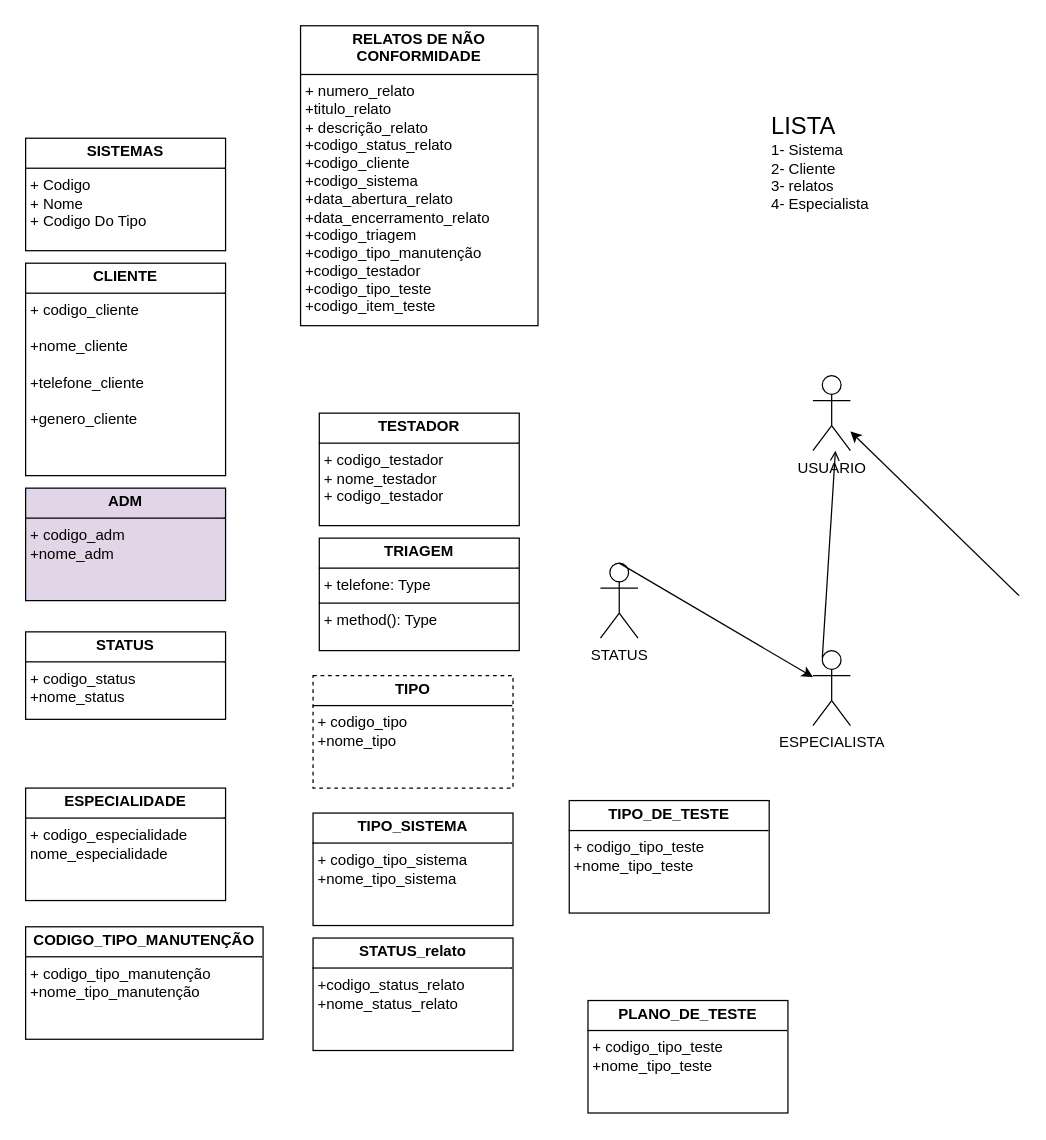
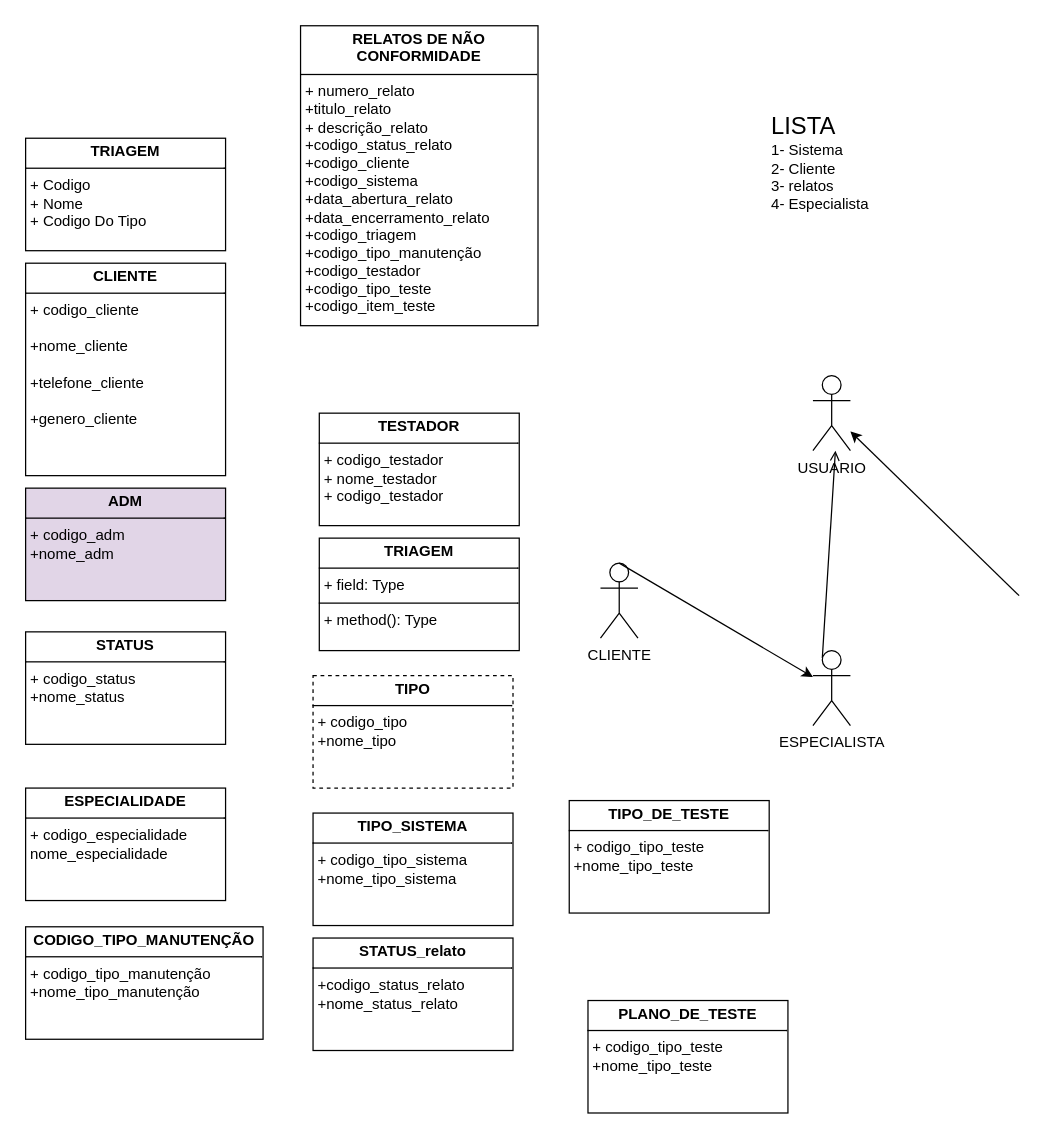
  <mxCell id="0" />
  <mxCell id="1" parent="0" />
- <mxCell id="2" value="&lt;p style=&quot;margin:0px;margin-top:4px;text-align:center;&quot;&gt;&lt;b&gt;SISTEMAS&lt;/b&gt;&lt;/p&gt;&lt;hr size=&quot;1&quot; style=&quot;border-style:solid;&quot;&gt;&lt;p style=&quot;margin:0px;margin-left:4px;&quot;&gt;+ Codigo&amp;nbsp;&lt;/p&gt;&lt;p style=&quot;margin:0px;margin-left:4px;&quot;&gt;+ Nome&amp;nbsp;&lt;/p&gt;&lt;p style=&quot;margin:0px;margin-left:4px;&quot;&gt;+ Codigo Do Tipo&lt;/p&gt;" style="verticalAlign=top;align=left;overflow=fill;html=1;whiteSpace=wrap;" vertex="1" parent="1"><mxGeometry x="20" y="110" width="160" height="90" as="geometry" /></mxCell>
+ <mxCell id="2" value="&lt;p style=&quot;margin:0px;margin-top:4px;text-align:center;&quot;&gt;&lt;b&gt;TRIAGEM&lt;/b&gt;&lt;/p&gt;&lt;hr size=&quot;1&quot; style=&quot;border-style:solid;&quot;&gt;&lt;p style=&quot;margin:0px;margin-left:4px;&quot;&gt;+ Codigo&amp;nbsp;&lt;/p&gt;&lt;p style=&quot;margin:0px;margin-left:4px;&quot;&gt;+ Nome&amp;nbsp;&lt;/p&gt;&lt;p style=&quot;margin:0px;margin-left:4px;&quot;&gt;+ Codigo Do Tipo&lt;/p&gt;" style="verticalAlign=top;align=left;overflow=fill;html=1;whiteSpace=wrap;" vertex="1" parent="1"><mxGeometry x="20" y="110" width="160" height="90" as="geometry" /></mxCell>
  <mxCell id="3" value="&lt;p style=&quot;margin:0px;margin-top:4px;text-align:center;&quot;&gt;&lt;b&gt;CLIENTE&lt;/b&gt;&lt;/p&gt;&lt;hr size=&quot;1&quot; style=&quot;border-style:solid;&quot;&gt;&lt;p style=&quot;margin:0px;margin-left:4px;&quot;&gt;+ codigo_cliente&lt;/p&gt;&lt;p style=&quot;margin:0px;margin-left:4px;&quot;&gt;&lt;br&gt;&lt;/p&gt;&lt;p style=&quot;margin:0px;margin-left:4px;&quot;&gt;+nome_cliente&lt;/p&gt;&lt;p style=&quot;margin:0px;margin-left:4px;&quot;&gt;&lt;br&gt;&lt;/p&gt;&lt;p style=&quot;margin:0px;margin-left:4px;&quot;&gt;+telefone_cliente&lt;/p&gt;&lt;p style=&quot;margin:0px;margin-left:4px;&quot;&gt;&lt;br&gt;&lt;/p&gt;&lt;p style=&quot;margin:0px;margin-left:4px;&quot;&gt;+genero_cliente&lt;/p&gt;&lt;p style=&quot;margin:0px;margin-left:4px;&quot;&gt;&lt;br&gt;&lt;/p&gt;" style="verticalAlign=top;align=left;overflow=fill;html=1;whiteSpace=wrap;" vertex="1" parent="1"><mxGeometry x="20" y="210" width="160" height="170" as="geometry" /></mxCell>
  <mxCell id="4" value="&lt;p style=&quot;margin:0px;margin-top:4px;text-align:center;&quot;&gt;&lt;b&gt;ADM&lt;/b&gt;&lt;/p&gt;&lt;hr size=&quot;1&quot; style=&quot;border-style:solid;&quot;&gt;&lt;p style=&quot;margin:0px;margin-left:4px;&quot;&gt;+ codigo_adm&lt;/p&gt;&lt;p style=&quot;margin:0px;margin-left:4px;&quot;&gt;+nome_adm&lt;/p&gt;" style="verticalAlign=top;align=left;overflow=fill;html=1;whiteSpace=wrap;fillColor=#e1d5e7;" vertex="1" parent="1"><mxGeometry x="20" y="390" width="160" height="90" as="geometry" /></mxCell>
- <mxCell id="5" value="&lt;p style=&quot;margin:0px;margin-top:4px;text-align:center;&quot;&gt;&lt;b&gt;STATUS&lt;/b&gt;&lt;/p&gt;&lt;hr size=&quot;1&quot; style=&quot;border-style:solid;&quot;&gt;&lt;p style=&quot;margin:0px;margin-left:4px;&quot;&gt;+ codigo_status&lt;/p&gt;&lt;p style=&quot;margin:0px;margin-left:4px;&quot;&gt;+nome_status&lt;/p&gt;" style="verticalAlign=top;align=left;overflow=fill;html=1;whiteSpace=wrap;" vertex="1" parent="1"><mxGeometry x="20" y="505" width="160" height="70" as="geometry" /></mxCell>
+ <mxCell id="5" value="&lt;p style=&quot;margin:0px;margin-top:4px;text-align:center;&quot;&gt;&lt;b&gt;STATUS&lt;/b&gt;&lt;/p&gt;&lt;hr size=&quot;1&quot; style=&quot;border-style:solid;&quot;&gt;&lt;p style=&quot;margin:0px;margin-left:4px;&quot;&gt;+ codigo_status&lt;/p&gt;&lt;p style=&quot;margin:0px;margin-left:4px;&quot;&gt;+nome_status&lt;/p&gt;" style="verticalAlign=top;align=left;overflow=fill;html=1;whiteSpace=wrap;" vertex="1" parent="1"><mxGeometry x="20" y="505" width="160" height="90" as="geometry" /></mxCell>
  <mxCell id="6" value="&lt;p style=&quot;margin:0px;margin-top:4px;text-align:center;&quot;&gt;&lt;b&gt;ESPECIALIDADE&lt;/b&gt;&lt;/p&gt;&lt;hr size=&quot;1&quot; style=&quot;border-style:solid;&quot;&gt;&lt;p style=&quot;margin:0px;margin-left:4px;&quot;&gt;+ codigo_especialidade&lt;/p&gt;&lt;p style=&quot;margin:0px;margin-left:4px;&quot;&gt;nome_especialidade&lt;/p&gt;" style="verticalAlign=top;align=left;overflow=fill;html=1;whiteSpace=wrap;" vertex="1" parent="1"><mxGeometry x="20" y="630" width="160" height="90" as="geometry" /></mxCell>
  <mxCell id="7" value="&lt;p style=&quot;margin:0px;margin-top:4px;text-align:center;&quot;&gt;&lt;b&gt;CODIGO_TIPO_MANUTENÇÃO&lt;/b&gt;&lt;/p&gt;&lt;hr size=&quot;1&quot; style=&quot;border-style:solid;&quot;&gt;&lt;p style=&quot;margin:0px;margin-left:4px;&quot;&gt;+ codigo_tipo_manutenção&lt;/p&gt;&lt;p style=&quot;margin:0px;margin-left:4px;&quot;&gt;+nome_tipo_manutenção&lt;/p&gt;" style="verticalAlign=top;align=left;overflow=fill;html=1;whiteSpace=wrap;" vertex="1" parent="1"><mxGeometry x="20" y="741" width="190" height="90" as="geometry" /></mxCell>
  <mxCell id="8" value="&lt;font style=&quot;font-size: 19px;&quot;&gt;LISTA&lt;/font&gt;&lt;div&gt;1- Sistema&lt;/div&gt;&lt;div&gt;2- Cliente&lt;/div&gt;&lt;div&gt;3- relatos&lt;/div&gt;&lt;div&gt;4- Especialista&lt;/div&gt;" style="text;html=1;align=left;verticalAlign=middle;resizable=0;points=[];autosize=1;strokeColor=none;fillColor=none;" vertex="1" parent="1"><mxGeometry x="615" y="85" width="100" height="90" as="geometry" /></mxCell>
- <mxCell id="9" value="STATUS" style="shape=umlActor;verticalLabelPosition=bottom;verticalAlign=top;html=1;outlineConnect=0;" vertex="1" parent="1"><mxGeometry x="480" y="450" width="30" height="60" as="geometry" /></mxCell>
+ <mxCell id="9" value="CLIENTE" style="shape=umlActor;verticalLabelPosition=bottom;verticalAlign=top;html=1;outlineConnect=0;" vertex="1" parent="1"><mxGeometry x="480" y="450" width="30" height="60" as="geometry" /></mxCell>
  <mxCell id="10" value="USUARIO" style="shape=umlActor;verticalLabelPosition=bottom;verticalAlign=top;html=1;outlineConnect=0;" vertex="1" parent="1"><mxGeometry x="650" y="300" width="30" height="60" as="geometry" /></mxCell>
  <mxCell id="11" style="rounded=0;orthogonalLoop=1;jettySize=auto;html=1;exitX=0.25;exitY=0.1;exitDx=0;exitDy=0;exitPerimeter=0;endArrow=open;" edge="1" parent="1" source="12" target="10"><mxGeometry relative="1" as="geometry"><mxPoint x="660" y="460" as="targetPoint" /><Array as="points"><mxPoint x="668" y="360" /></Array></mxGeometry></mxCell>
  <mxCell id="12" value="ESPECIALISTA" style="shape=umlActor;verticalLabelPosition=bottom;verticalAlign=top;html=1;outlineConnect=0;" vertex="1" parent="1"><mxGeometry x="650" y="520" width="30" height="60" as="geometry" /></mxCell>
  <mxCell id="13" style="rounded=0;orthogonalLoop=1;jettySize=auto;html=1;exitX=0.25;exitY=0.1;exitDx=0;exitDy=0;exitPerimeter=0;" edge="1" parent="1" target="10"><mxGeometry relative="1" as="geometry"><mxPoint x="815" y="476" as="sourcePoint" /></mxGeometry></mxCell>
  <mxCell id="14" style="rounded=0;orthogonalLoop=1;jettySize=auto;html=1;exitX=0.5;exitY=0;exitDx=0;exitDy=0;exitPerimeter=0;" edge="1" parent="1" source="9" target="12"><mxGeometry relative="1" as="geometry" /></mxCell>
  <mxCell id="15" value="&lt;p style=&quot;margin:0px;margin-top:4px;text-align:center;&quot;&gt;&lt;b&gt;TESTADOR&lt;/b&gt;&lt;/p&gt;&lt;hr size=&quot;1&quot; style=&quot;border-style:solid;&quot;&gt;&lt;p style=&quot;margin:0px;margin-left:4px;&quot;&gt;+ codigo_testador&lt;/p&gt;&lt;p style=&quot;margin:0px;margin-left:4px;&quot;&gt;+ nome_testador&lt;span style=&quot;white-space: pre;&quot;&gt;&#09;&lt;/span&gt;&lt;br&gt;&lt;/p&gt;&lt;p style=&quot;margin:0px;margin-left:4px;&quot;&gt;+ codigo_testador&lt;/p&gt;" style="verticalAlign=top;align=left;overflow=fill;html=1;whiteSpace=wrap;" vertex="1" parent="1"><mxGeometry x="255" y="330" width="160" height="90" as="geometry" /></mxCell>
  <mxCell id="16" value="&lt;p style=&quot;margin:0px;margin-top:4px;text-align:center;&quot;&gt;&lt;b&gt;RELATOS DE NÃO CONFORMIDADE&lt;/b&gt;&lt;/p&gt;&lt;hr size=&quot;1&quot; style=&quot;border-style:solid;&quot;&gt;&lt;p style=&quot;margin:0px;margin-left:4px;&quot;&gt;+ numero_relato&lt;/p&gt;&lt;p style=&quot;margin:0px;margin-left:4px;&quot;&gt;+titulo_relato&lt;/p&gt;&lt;p style=&quot;margin:0px;margin-left:4px;&quot;&gt;+ descrição_relato&lt;/p&gt;&lt;p style=&quot;margin:0px;margin-left:4px;&quot;&gt;+codigo_status_relato&lt;/p&gt;&lt;p style=&quot;margin:0px;margin-left:4px;&quot;&gt;+codigo_cliente&lt;/p&gt;&lt;p style=&quot;margin:0px;margin-left:4px;&quot;&gt;+codigo_sistema&lt;/p&gt;&lt;p style=&quot;margin:0px;margin-left:4px;&quot;&gt;+data_abertura_relato&lt;/p&gt;&lt;p style=&quot;margin:0px;margin-left:4px;&quot;&gt;+data_encerramento_relato&lt;br&gt;&lt;/p&gt;&lt;p style=&quot;margin:0px;margin-left:4px;&quot;&gt;+codigo_triagem&lt;/p&gt;&lt;p style=&quot;margin:0px;margin-left:4px;&quot;&gt;+codigo_tipo_manutenção&lt;/p&gt;&lt;p style=&quot;margin:0px;margin-left:4px;&quot;&gt;+codigo_testador&lt;/p&gt;&lt;p style=&quot;margin:0px;margin-left:4px;&quot;&gt;+codigo_tipo_teste&lt;/p&gt;&lt;p style=&quot;margin:0px;margin-left:4px;&quot;&gt;+codigo_item_teste&lt;/p&gt;" style="verticalAlign=top;align=left;overflow=fill;html=1;whiteSpace=wrap;" vertex="1" parent="1"><mxGeometry x="240" y="20" width="190" height="240" as="geometry" /></mxCell>
- <mxCell id="17" value="&lt;p style=&quot;margin:0px;margin-top:4px;text-align:center;&quot;&gt;&lt;b&gt;TRIAGEM&lt;/b&gt;&lt;/p&gt;&lt;hr size=&quot;1&quot; style=&quot;border-style:solid;&quot;&gt;&lt;p style=&quot;margin:0px;margin-left:4px;&quot;&gt;+ telefone: Type&lt;/p&gt;&lt;hr size=&quot;1&quot; style=&quot;border-style:solid;&quot;&gt;&lt;p style=&quot;margin:0px;margin-left:4px;&quot;&gt;+ method(): Type&lt;/p&gt;" style="verticalAlign=top;align=left;overflow=fill;html=1;whiteSpace=wrap;" vertex="1" parent="1"><mxGeometry x="255" y="430" width="160" height="90" as="geometry" /></mxCell>
+ <mxCell id="17" value="&lt;p style=&quot;margin:0px;margin-top:4px;text-align:center;&quot;&gt;&lt;b&gt;TRIAGEM&lt;/b&gt;&lt;/p&gt;&lt;hr size=&quot;1&quot; style=&quot;border-style:solid;&quot;&gt;&lt;p style=&quot;margin:0px;margin-left:4px;&quot;&gt;+ field: Type&lt;/p&gt;&lt;hr size=&quot;1&quot; style=&quot;border-style:solid;&quot;&gt;&lt;p style=&quot;margin:0px;margin-left:4px;&quot;&gt;+ method(): Type&lt;/p&gt;" style="verticalAlign=top;align=left;overflow=fill;html=1;whiteSpace=wrap;" vertex="1" parent="1"><mxGeometry x="255" y="430" width="160" height="90" as="geometry" /></mxCell>
  <mxCell id="18" value="&lt;p style=&quot;margin:0px;margin-top:4px;text-align:center;&quot;&gt;&lt;b&gt;TIPO&lt;/b&gt;&lt;/p&gt;&lt;hr size=&quot;1&quot; style=&quot;border-style:solid;&quot;&gt;&lt;p style=&quot;margin:0px;margin-left:4px;&quot;&gt;+ codigo_tipo&lt;/p&gt;&lt;p style=&quot;margin:0px;margin-left:4px;&quot;&gt;+nome_tipo&lt;/p&gt;" style="verticalAlign=top;align=left;overflow=fill;html=1;whiteSpace=wrap;dashed=1;" vertex="1" parent="1"><mxGeometry x="250" y="540" width="160" height="90" as="geometry" /></mxCell>
  <mxCell id="19" value="&lt;p style=&quot;margin:0px;margin-top:4px;text-align:center;&quot;&gt;&lt;b&gt;TIPO_SISTEMA&lt;/b&gt;&lt;/p&gt;&lt;hr size=&quot;1&quot; style=&quot;border-style:solid;&quot;&gt;&lt;p style=&quot;margin:0px;margin-left:4px;&quot;&gt;+ codigo_tipo_sistema&lt;/p&gt;&lt;p style=&quot;margin:0px;margin-left:4px;&quot;&gt;+nome_tipo_sistema&lt;/p&gt;" style="verticalAlign=top;align=left;overflow=fill;html=1;whiteSpace=wrap;" vertex="1" parent="1"><mxGeometry x="250" y="650" width="160" height="90" as="geometry" /></mxCell>
  <mxCell id="20" value="&lt;p style=&quot;margin:0px;margin-top:4px;text-align:center;&quot;&gt;&lt;b&gt;STATUS_relato&lt;/b&gt;&lt;/p&gt;&lt;hr size=&quot;1&quot; style=&quot;border-style:solid;&quot;&gt;&lt;p style=&quot;margin:0px;margin-left:4px;&quot;&gt;+codigo_status_relato&lt;/p&gt;&lt;p style=&quot;margin:0px;margin-left:4px;&quot;&gt;+nome_status_relato&lt;/p&gt;" style="verticalAlign=top;align=left;overflow=fill;html=1;whiteSpace=wrap;" vertex="1" parent="1"><mxGeometry x="250" y="750" width="160" height="90" as="geometry" /></mxCell>
  <mxCell id="21" value="&lt;p style=&quot;margin:0px;margin-top:4px;text-align:center;&quot;&gt;&lt;b&gt;TIPO_DE_TESTE&lt;/b&gt;&lt;/p&gt;&lt;hr size=&quot;1&quot; style=&quot;border-style:solid;&quot;&gt;&lt;p style=&quot;margin:0px;margin-left:4px;&quot;&gt;+ codigo_tipo_teste&lt;/p&gt;&lt;p style=&quot;margin:0px;margin-left:4px;&quot;&gt;+nome_tipo_teste&lt;/p&gt;" style="verticalAlign=top;align=left;overflow=fill;html=1;whiteSpace=wrap;" vertex="1" parent="1"><mxGeometry x="455" y="640" width="160" height="90" as="geometry" /></mxCell>
  <mxCell id="22" value="&lt;p style=&quot;margin:0px;margin-top:4px;text-align:center;&quot;&gt;&lt;b&gt;PLANO_DE_TESTE&lt;/b&gt;&lt;/p&gt;&lt;hr size=&quot;1&quot; style=&quot;border-style:solid;&quot;&gt;&lt;p style=&quot;margin:0px;margin-left:4px;&quot;&gt;+ codigo_tipo_teste&lt;/p&gt;&lt;p style=&quot;margin:0px;margin-left:4px;&quot;&gt;+nome_tipo_teste&lt;/p&gt;" style="verticalAlign=top;align=left;overflow=fill;html=1;whiteSpace=wrap;" vertex="1" parent="1"><mxGeometry x="470" y="800" width="160" height="90" as="geometry" /></mxCell>
